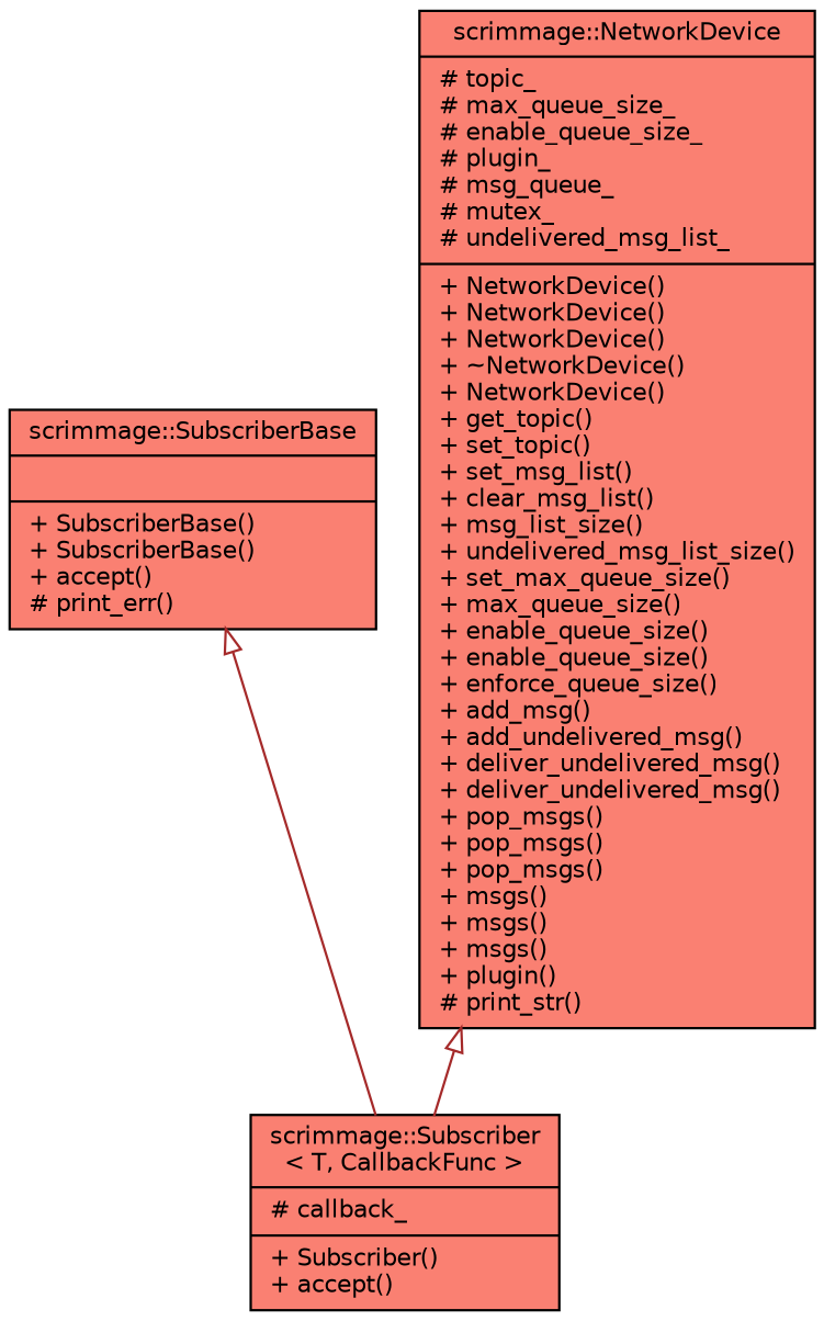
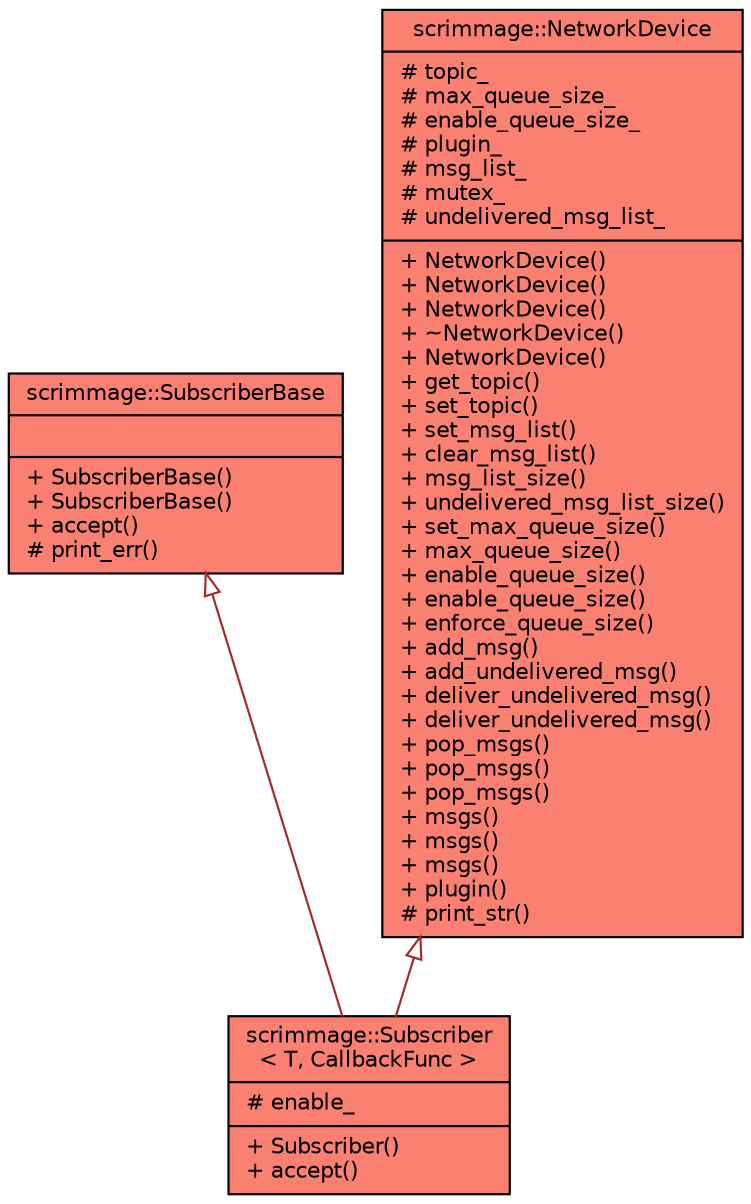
  digraph {
    node [color=black fillcolor=salmon fontname=Helvetica fontsize=10 shape=record style=filled]
    edge [arrowtail=onormal color=brown dir=back fontname=Helvetica fontsize=10 labelfontname=Helvetica labelfontsize=10 style=solid]
    n1 [fontcolor=black height=0.2 label="{scrimmage::SubscriberBase\n||+ SubscriberBase()\l+ SubscriberBase()\l+ accept()\l# print_err()\l}" width=0.4]
-   n2 [height=0.2 label="{scrimmage::Subscriber\l\< T, CallbackFunc \>\n|# callback_\l|+ Subscriber()\l+ accept()\l}" width=0.4]
-   n3 [height=0.2 label="{scrimmage::NetworkDevice\n|# topic_\l# max_queue_size_\l# enable_queue_size_\l# plugin_\l# msg_queue_\l# mutex_\l# undelivered_msg_list_\l|+ NetworkDevice()\l+ NetworkDevice()\l+ NetworkDevice()\l+ ~NetworkDevice()\l+ NetworkDevice()\l+ get_topic()\l+ set_topic()\l+ set_msg_list()\l+ clear_msg_list()\l+ msg_list_size()\l+ undelivered_msg_list_size()\l+ set_max_queue_size()\l+ max_queue_size()\l+ enable_queue_size()\l+ enable_queue_size()\l+ enforce_queue_size()\l+ add_msg()\l+ add_undelivered_msg()\l+ deliver_undelivered_msg()\l+ deliver_undelivered_msg()\l+ pop_msgs()\l+ pop_msgs()\l+ pop_msgs()\l+ msgs()\l+ msgs()\l+ msgs()\l+ plugin()\l# print_str()\l}" width=0.4]
+   n2 [height=0.2 label="{scrimmage::Subscriber\l\< T, CallbackFunc \>\n|# enable_\l|+ Subscriber()\l+ accept()\l}" width=0.4]
+   n3 [height=0.2 label="{scrimmage::NetworkDevice\n|# topic_\l# max_queue_size_\l# enable_queue_size_\l# plugin_\l# msg_list_\l# mutex_\l# undelivered_msg_list_\l|+ NetworkDevice()\l+ NetworkDevice()\l+ NetworkDevice()\l+ ~NetworkDevice()\l+ NetworkDevice()\l+ get_topic()\l+ set_topic()\l+ set_msg_list()\l+ clear_msg_list()\l+ msg_list_size()\l+ undelivered_msg_list_size()\l+ set_max_queue_size()\l+ max_queue_size()\l+ enable_queue_size()\l+ enable_queue_size()\l+ enforce_queue_size()\l+ add_msg()\l+ add_undelivered_msg()\l+ deliver_undelivered_msg()\l+ deliver_undelivered_msg()\l+ pop_msgs()\l+ pop_msgs()\l+ pop_msgs()\l+ msgs()\l+ msgs()\l+ msgs()\l+ plugin()\l# print_str()\l}" width=0.4]
    n1 -> n2
    n3 -> n2
  }
